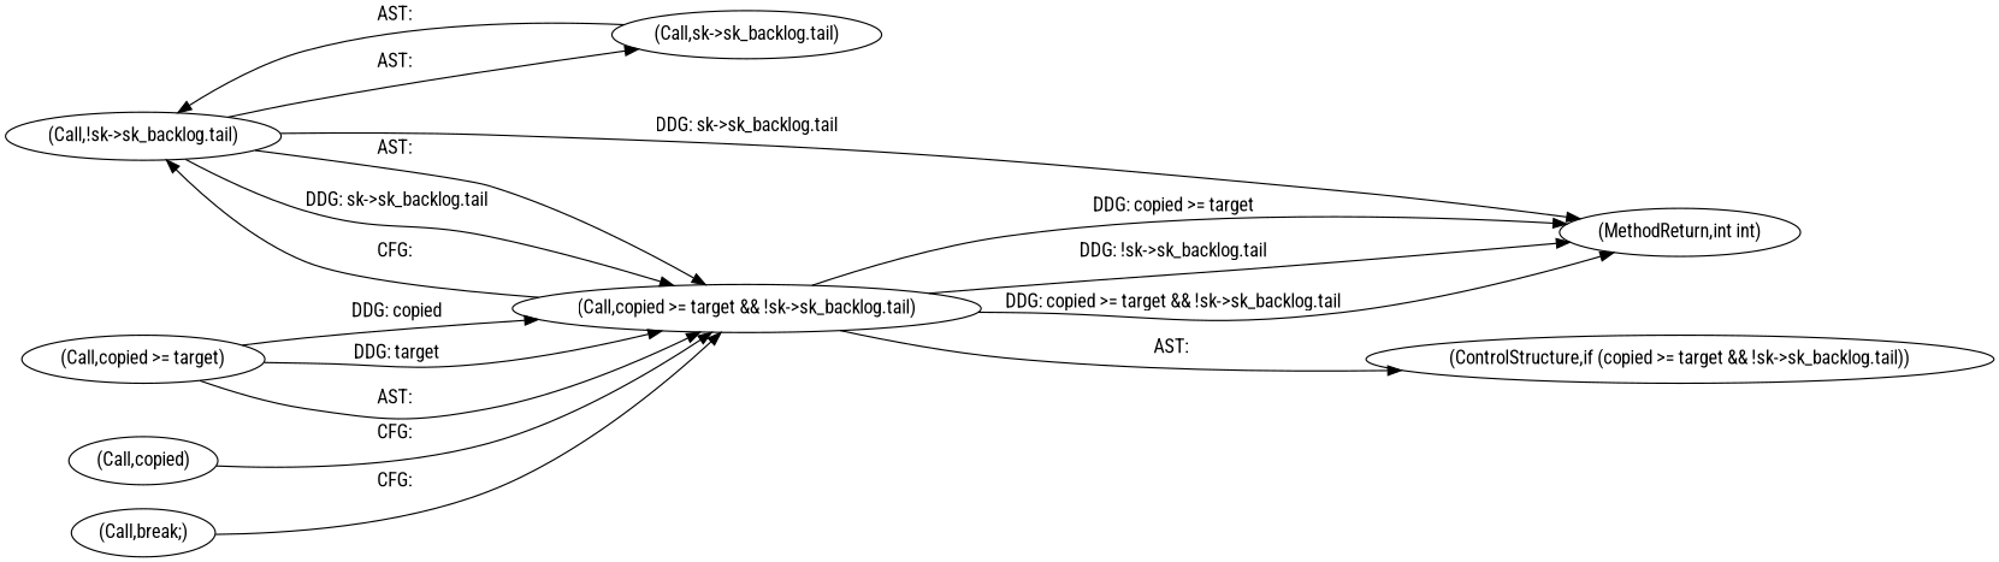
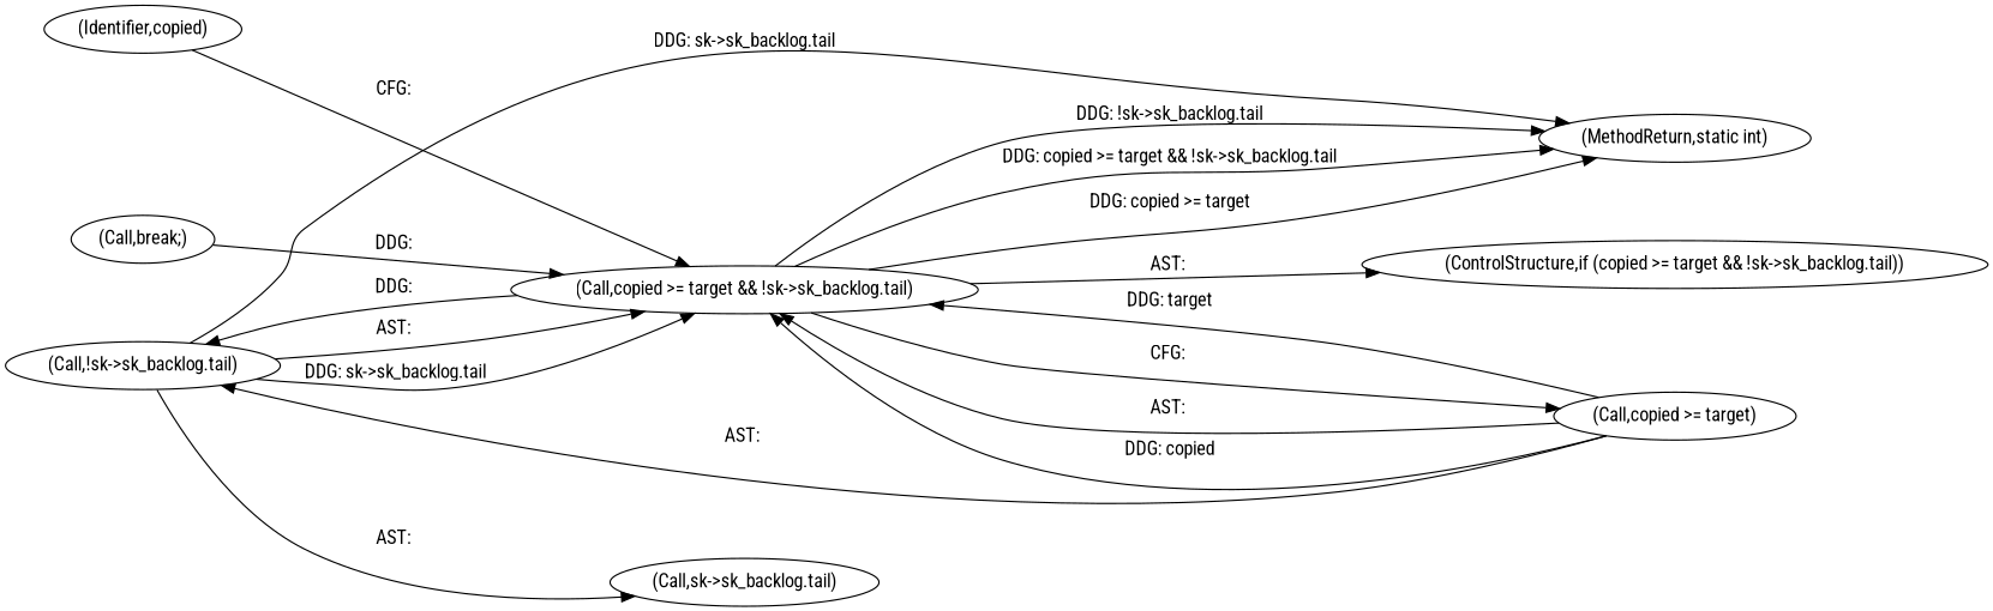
  digraph {
    fontname="Roboto Condensed"
    rankdir=LR
    node [fontname="Roboto Condensed"]
    edge [fontname="Roboto Condensed"]
    n1 [label="(Call,!sk->sk_backlog.tail)"]
    n2 [label="(Call,copied >= target && !sk->sk_backlog.tail)"]
    n3 [label="(Call,sk->sk_backlog.tail)"]
-   n4 [label="(MethodReturn,int int)"]
+   n4 [label="(MethodReturn,static int)"]
    n5 [label="(ControlStructure,if (copied >= target && !sk->sk_backlog.tail))"]
    n6 [label="(Call,copied >= target)"]
-   n7 [label="(Call,copied)"]
+   n7 [label="(Identifier,copied)"]
    n8 [label="(Call,break;)"]
    n1 -> n2 [label="AST: "]
    n1 -> n2 [label="DDG: sk->sk_backlog.tail"]
    n1 -> n3 [label="AST: "]
    n1 -> n4 [label="DDG: sk->sk_backlog.tail"]
-   n2 -> n1 [label="CFG: "]
+   n2 -> n1 [label="DDG: "]
    n2 -> n4 [label="DDG: copied >= target"]
    n2 -> n4 [label="DDG: !sk->sk_backlog.tail"]
    n2 -> n4 [label="DDG: copied >= target && !sk->sk_backlog.tail"]
    n2 -> n5 [label="AST: "]
-   n3 -> n1 [label="AST: "]
+   n2 -> n6 [label="CFG: "]
+   n6 -> n1 [label="AST: "]
    n6 -> n2 [label="AST: "]
    n6 -> n2 [label="DDG: copied"]
    n6 -> n2 [label="DDG: target"]
    n7 -> n2 [label="CFG: "]
-   n8 -> n2 [label="CFG: "]
+   n8 -> n2 [label="DDG: "]
  }
